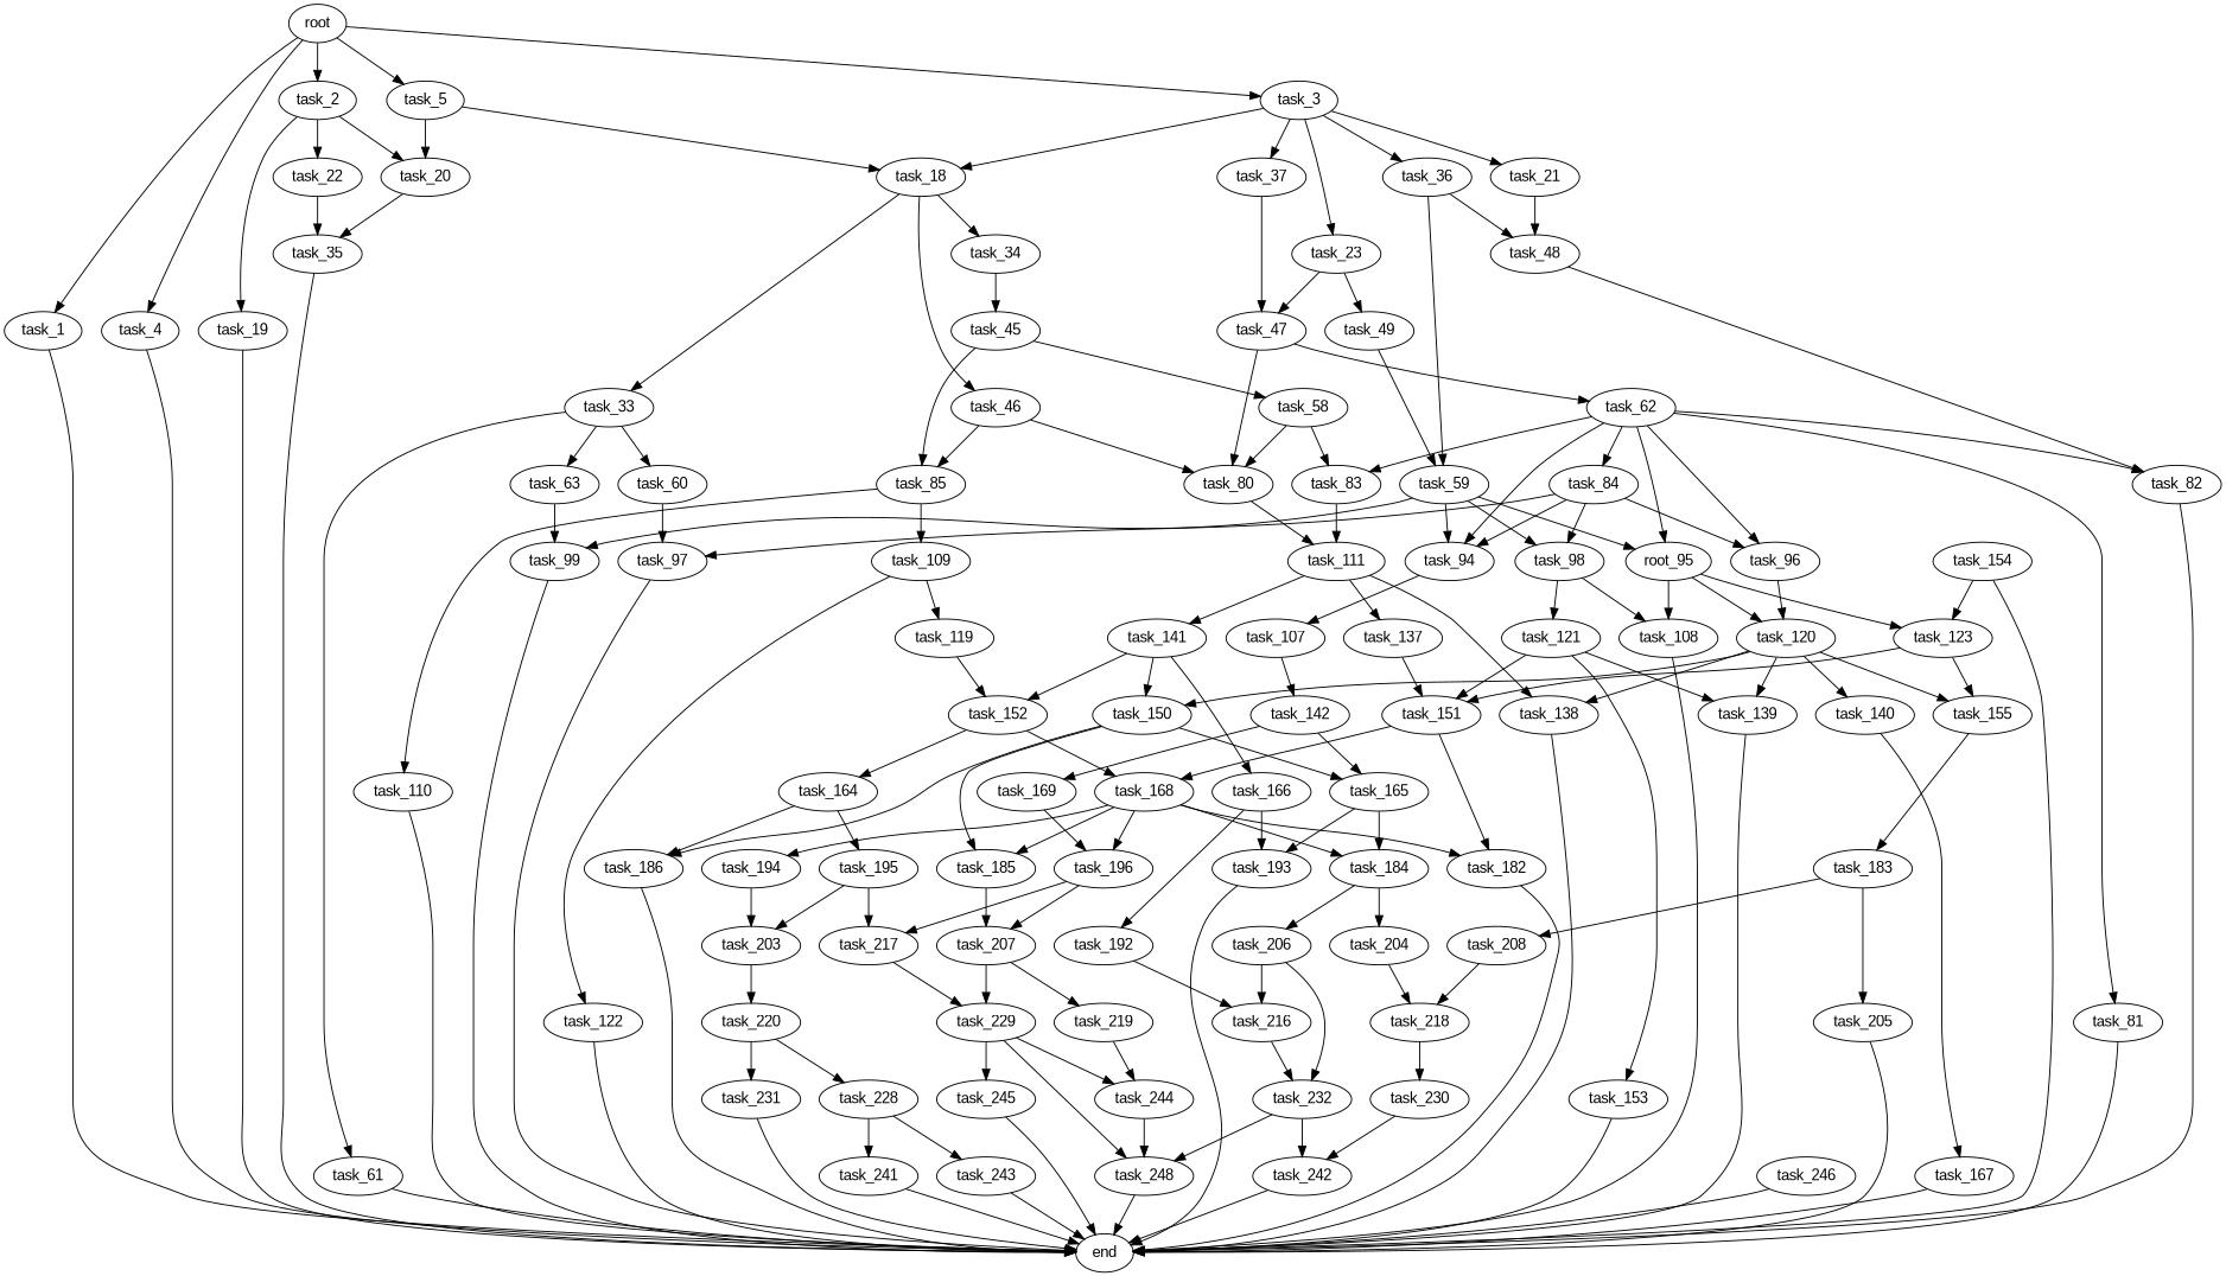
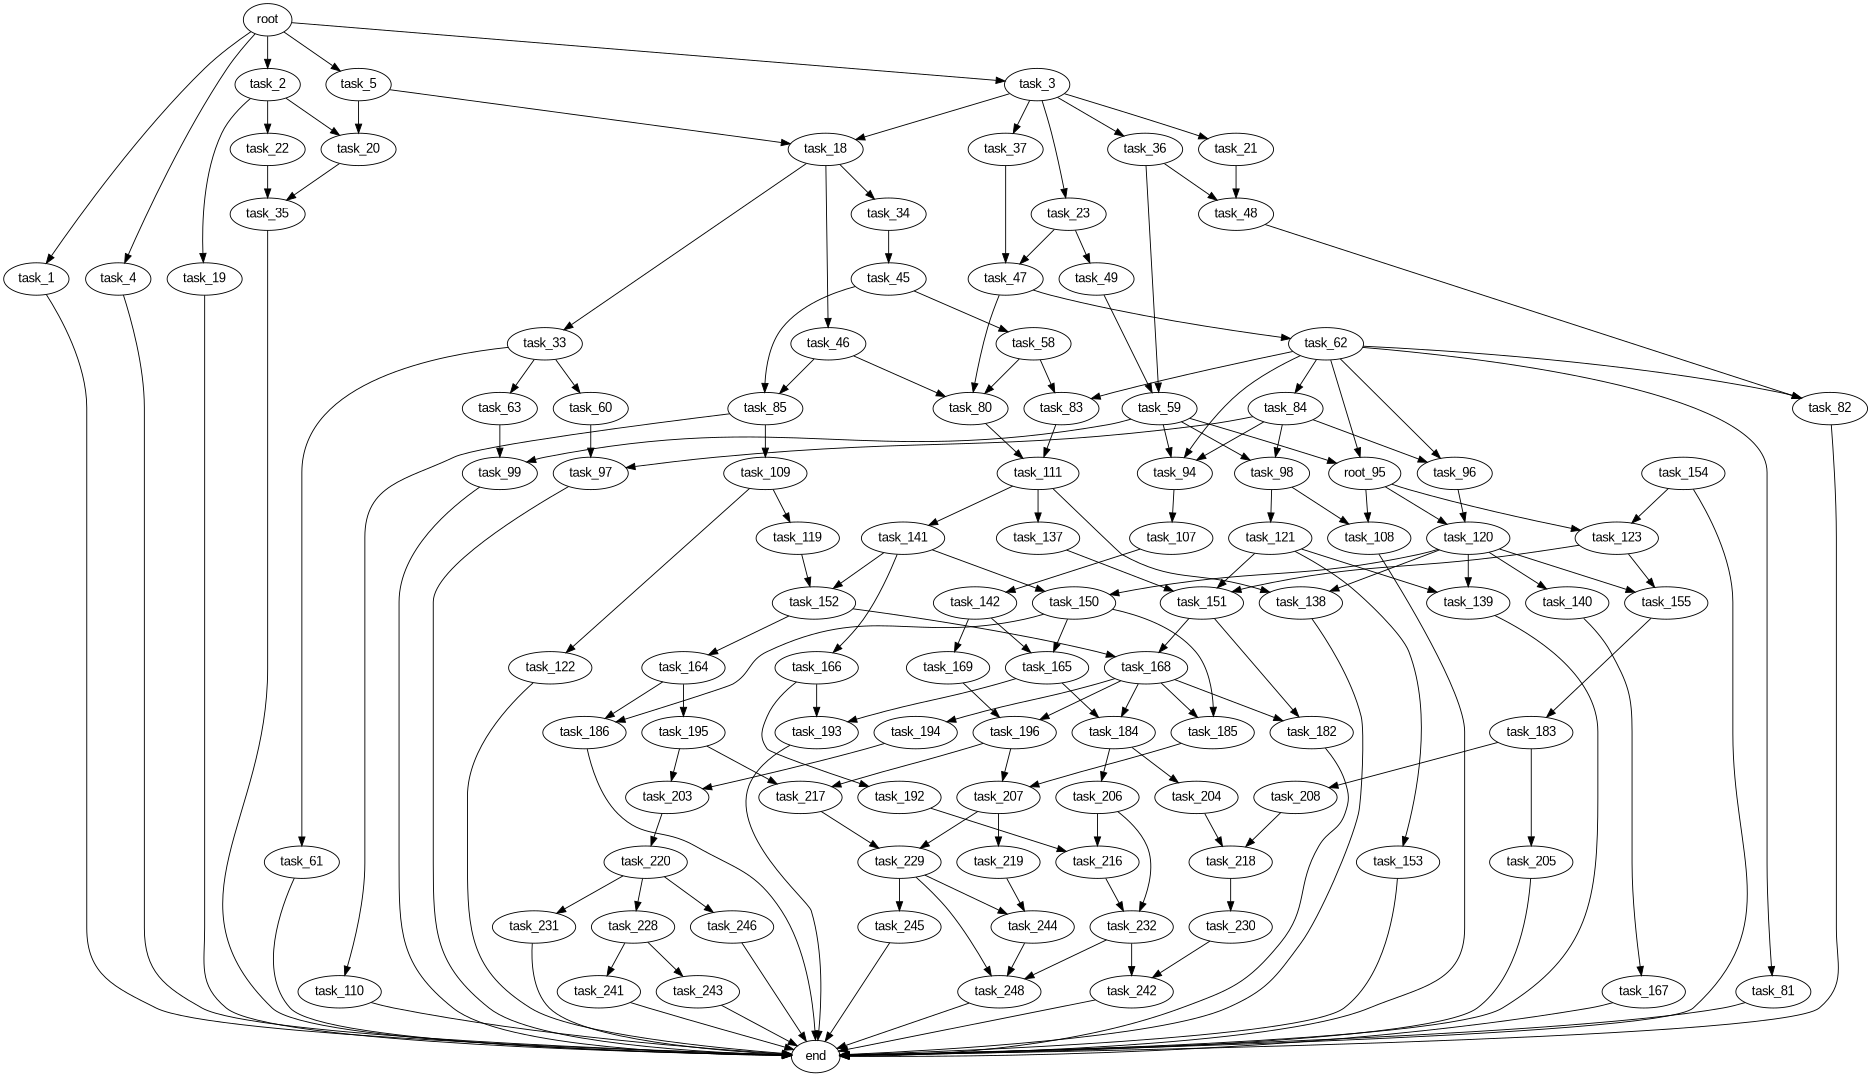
  digraph {
    fontname="Liberation Sans"
    node [fontname="Liberation Sans"]
    edge [fontname="Liberation Sans"]
    root
    task_1
    task_2
    task_3
    task_4
    task_5
    end
    task_19
    task_20
    task_22
    task_18
    task_21
    task_23
    task_36
    task_37
    task_35
    task_33
    task_34
    task_46
    task_48
    task_47
    task_49
    task_59
    task_60
    task_61
    task_63
    task_45
    task_85
    task_80
    task_82
    task_62
    task_97
    task_99
    task_58
    task_94
    n36 [label=root_95]
    task_98
    task_83
    task_109
    task_110
    task_111
    task_81
    task_84
    task_96
    task_107
    task_108
    task_120
    task_123
    task_121
    task_137
    task_138
    task_141
    task_119
    task_122
    task_142
    task_139
    task_140
    task_150
    task_155
    task_151
    task_153
    task_165
    task_169
    task_152
    task_166
    task_168
    task_164
    task_167
    task_185
    task_186
    task_183
    task_182
    task_154
    task_193
    task_192
    task_184
    task_196
    task_207
    task_194
    task_195
    task_205
    task_208
    task_203
    task_217
    task_204
    task_206
    task_216
    task_218
    task_232
    task_219
    task_229
    task_220
    task_228
    task_231
    task_246
    task_230
    task_248
    task_242
    task_244
    task_245
    task_241
    task_243
    root -> task_1
    root -> task_2
    root -> task_3
    root -> task_4
    root -> task_5
    task_1 -> end
    task_2 -> task_19
    task_2 -> task_20
    task_2 -> task_22
    task_3 -> task_18
    task_3 -> task_21
    task_3 -> task_23
    task_3 -> task_36
    task_3 -> task_37
    task_4 -> end
    task_5 -> task_20
    task_5 -> task_18
    task_19 -> end
    task_20 -> task_35
    task_22 -> task_35
    task_18 -> task_33
    task_18 -> task_34
    task_18 -> task_46
    task_21 -> task_48
    task_23 -> task_47
    task_23 -> task_49
    task_36 -> task_48
    task_36 -> task_59
    task_37 -> task_47
    task_35 -> end
    task_33 -> task_60
    task_33 -> task_61
    task_33 -> task_63
    task_34 -> task_45
    task_46 -> task_85
    task_46 -> task_80
    task_48 -> task_82
    task_47 -> task_80
    task_47 -> task_62
    task_49 -> task_59
    task_59 -> task_99
    task_59 -> task_94
    task_59 -> n36
    task_59 -> task_98
    task_60 -> task_97
    task_61 -> end
    task_63 -> task_99
    task_45 -> task_85
    task_45 -> task_58
    task_85 -> task_109
    task_85 -> task_110
    task_80 -> task_111
    task_82 -> end
    task_62 -> task_82
    task_62 -> task_94
    task_62 -> n36
    task_62 -> task_83
    task_62 -> task_81
    task_62 -> task_84
    task_62 -> task_96
    task_97 -> end
    task_99 -> end
    task_58 -> task_80
    task_58 -> task_83
    task_94 -> task_107
    n36 -> task_108
    n36 -> task_120
    n36 -> task_123
    task_98 -> task_108
    task_98 -> task_121
    task_83 -> task_111
    task_109 -> task_119
    task_109 -> task_122
    task_110 -> end
    task_111 -> task_137
    task_111 -> task_138
    task_111 -> task_141
    task_81 -> end
    task_84 -> task_97
    task_84 -> task_94
    task_84 -> task_98
    task_84 -> task_96
    task_96 -> task_120
    task_107 -> task_142
    task_108 -> end
    task_120 -> task_138
    task_120 -> task_139
    task_120 -> task_140
    task_120 -> task_150
    task_120 -> task_155
    task_123 -> task_155
    task_123 -> task_151
    task_121 -> task_139
    task_121 -> task_151
    task_121 -> task_153
    task_137 -> task_151
    task_138 -> end
    task_141 -> task_150
    task_141 -> task_152
    task_141 -> task_166
    task_119 -> task_152
    task_122 -> end
    task_142 -> task_165
    task_142 -> task_169
    task_139 -> end
    task_140 -> task_167
    task_150 -> task_165
    task_150 -> task_185
    task_150 -> task_186
    task_155 -> task_183
    task_151 -> task_168
    task_151 -> task_182
    task_153 -> end
    task_165 -> task_193
    task_165 -> task_184
    task_169 -> task_196
    task_152 -> task_168
    task_152 -> task_164
    task_166 -> task_193
    task_166 -> task_192
    task_168 -> task_185
    task_168 -> task_182
    task_168 -> task_184
    task_168 -> task_196
    task_168 -> task_194
    task_164 -> task_186
    task_164 -> task_195
    task_167 -> end
    task_185 -> task_207
    task_186 -> end
    task_183 -> task_205
    task_183 -> task_208
    task_182 -> end
    task_154 -> end
    task_154 -> task_123
    task_193 -> end
    task_192 -> task_216
    task_184 -> task_204
    task_184 -> task_206
    task_196 -> task_207
    task_196 -> task_217
    task_207 -> task_219
    task_207 -> task_229
    task_194 -> task_203
    task_195 -> task_203
    task_195 -> task_217
    task_205 -> end
    task_208 -> task_218
    task_203 -> task_220
    task_217 -> task_229
    task_204 -> task_218
    task_206 -> task_216
    task_206 -> task_232
    task_216 -> task_232
    task_218 -> task_230
    task_232 -> task_248
    task_232 -> task_242
    task_219 -> task_244
    task_229 -> task_248
    task_229 -> task_244
    task_229 -> task_245
    task_220 -> task_228
    task_220 -> task_231
+   task_220 -> task_246
    task_228 -> task_241
    task_228 -> task_243
    task_231 -> end
    task_246 -> end
    task_230 -> task_242
    task_248 -> end
    task_242 -> end
    task_244 -> task_248
    task_245 -> end
    task_241 -> end
    task_243 -> end
  }
